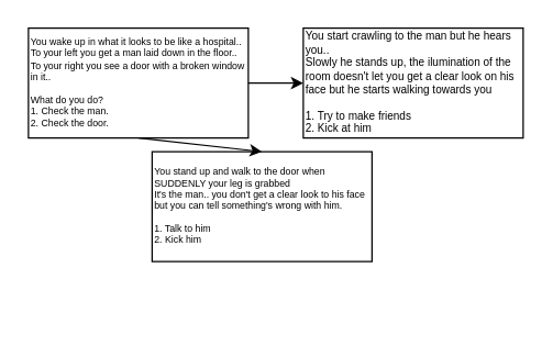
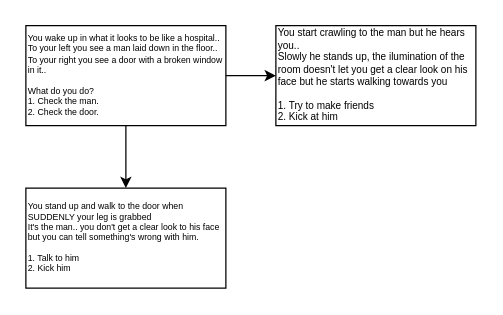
  <mxCell id="0" />
  <mxCell id="1" parent="0" />
- <mxCell id="2" value="&lt;div style=&quot;text-align: left; font-size: 7px;&quot;&gt;&lt;font style=&quot;font-size: 7px;&quot;&gt;You wake up in what it looks to be like a hospital..&amp;nbsp;&lt;/font&gt;&lt;/div&gt;&lt;div style=&quot;text-align: left; font-size: 7px;&quot;&gt;&lt;font style=&quot;font-size: 7px;&quot;&gt;To your left you get a man laid down in the floor..&lt;/font&gt;&lt;/div&gt;&lt;div style=&quot;text-align: left; font-size: 7px;&quot;&gt;&lt;font style=&quot;font-size: 7px;&quot;&gt;To your right you see a door with a broken window in it..&lt;/font&gt;&lt;/div&gt;&lt;div style=&quot;text-align: left; font-size: 7px;&quot;&gt;&lt;font style=&quot;font-size: 7px;&quot;&gt;&lt;br&gt;&lt;/font&gt;&lt;/div&gt;&lt;div style=&quot;text-align: left; font-size: 7px;&quot;&gt;&lt;font style=&quot;font-size: 7px;&quot;&gt;What do you do?&lt;/font&gt;&lt;/div&gt;&lt;div style=&quot;text-align: left; font-size: 7px;&quot;&gt;&lt;font style=&quot;font-size: 7px;&quot;&gt;1. Check the man.&lt;/font&gt;&lt;/div&gt;&lt;div style=&quot;text-align: left; font-size: 7px;&quot;&gt;&lt;font style=&quot;font-size: 7px;&quot;&gt;2. Check the door.&lt;/font&gt;&lt;/div&gt;&lt;div style=&quot;text-align: justify;&quot;&gt;&lt;/div&gt;" style="rounded=0;whiteSpace=wrap;html=1;align=left;" vertex="1" parent="1"><mxGeometry x="20" y="20" width="160" height="80" as="geometry" /></mxCell>
+ <mxCell id="2" value="&lt;div style=&quot;text-align: left; font-size: 7px;&quot;&gt;&lt;font style=&quot;font-size: 7px;&quot;&gt;You wake up in what it looks to be like a hospital..&amp;nbsp;&lt;/font&gt;&lt;/div&gt;&lt;div style=&quot;text-align: left; font-size: 7px;&quot;&gt;&lt;font style=&quot;font-size: 7px;&quot;&gt;To your left you see a man laid down in the floor..&lt;/font&gt;&lt;/div&gt;&lt;div style=&quot;text-align: left; font-size: 7px;&quot;&gt;&lt;font style=&quot;font-size: 7px;&quot;&gt;To your right you see a door with a broken window in it..&lt;/font&gt;&lt;/div&gt;&lt;div style=&quot;text-align: left; font-size: 7px;&quot;&gt;&lt;font style=&quot;font-size: 7px;&quot;&gt;&lt;br&gt;&lt;/font&gt;&lt;/div&gt;&lt;div style=&quot;text-align: left; font-size: 7px;&quot;&gt;&lt;font style=&quot;font-size: 7px;&quot;&gt;What do you do?&lt;/font&gt;&lt;/div&gt;&lt;div style=&quot;text-align: left; font-size: 7px;&quot;&gt;&lt;font style=&quot;font-size: 7px;&quot;&gt;1. Check the man.&lt;/font&gt;&lt;/div&gt;&lt;div style=&quot;text-align: left; font-size: 7px;&quot;&gt;&lt;font style=&quot;font-size: 7px;&quot;&gt;2. Check the door.&lt;/font&gt;&lt;/div&gt;&lt;div style=&quot;text-align: justify;&quot;&gt;&lt;/div&gt;" style="rounded=0;whiteSpace=wrap;html=1;align=left;" vertex="1" parent="1"><mxGeometry x="20" y="20" width="160" height="80" as="geometry" /></mxCell>
  <mxCell id="3" value="&lt;div style=&quot;text-align: left; font-size: 8px;&quot;&gt;&lt;div style=&quot;&quot;&gt;&lt;div style=&quot;&quot;&gt;You start crawling to the man but he hears you..&lt;/div&gt;&lt;div style=&quot;&quot;&gt;&lt;span style=&quot;&quot;&gt;Slowly he stands up, the ilumination of the room doesn't let you get a clear look on his face but he starts walking towards you&lt;/span&gt;&lt;/div&gt;&lt;div style=&quot;&quot;&gt;&lt;span style=&quot;&quot;&gt;&lt;br&gt;&lt;/span&gt;&lt;/div&gt;&lt;div style=&quot;&quot;&gt;&lt;span style=&quot;&quot;&gt;1. Try to make friends&lt;/span&gt;&lt;/div&gt;&lt;div style=&quot;&quot;&gt;&lt;span style=&quot;&quot;&gt;2. Kick at him&lt;/span&gt;&lt;/div&gt;&lt;/div&gt;&lt;/div&gt;&lt;div style=&quot;text-align: justify;&quot;&gt;&lt;/div&gt;" style="rounded=0;whiteSpace=wrap;html=1;align=left;" vertex="1" parent="1"><mxGeometry x="220" y="20" width="160" height="80" as="geometry" /></mxCell>
- <mxCell id="4" value="&lt;div style=&quot;text-align: left;&quot;&gt;&lt;div style=&quot;font-size: 7px;&quot;&gt;&lt;div style=&quot;&quot;&gt;&lt;div style=&quot;&quot;&gt;You stand up and walk to the door when SUDDENLY your leg is grabbed&lt;/div&gt;&lt;div style=&quot;&quot;&gt;&lt;span style=&quot;&quot;&gt;It's the man.. you don't get a clear look to his face but you can tell something's wrong with him.&lt;/span&gt;&lt;/div&gt;&lt;div style=&quot;&quot;&gt;&lt;span style=&quot;&quot;&gt;&lt;br&gt;&lt;/span&gt;&lt;/div&gt;&lt;div style=&quot;&quot;&gt;&lt;span style=&quot;&quot;&gt;1. Talk to him&lt;/span&gt;&lt;/div&gt;&lt;div style=&quot;&quot;&gt;&lt;span style=&quot;&quot;&gt;2. Kick him&lt;/span&gt;&lt;/div&gt;&lt;/div&gt;&lt;/div&gt;&lt;/div&gt;&lt;div style=&quot;text-align: justify;&quot;&gt;&lt;/div&gt;" style="rounded=0;whiteSpace=wrap;html=1;align=left;" vertex="1" parent="1"><mxGeometry x="110" y="110" width="160" height="80" as="geometry" /></mxCell>
+ <mxCell id="4" value="&lt;div style=&quot;text-align: left;&quot;&gt;&lt;div style=&quot;font-size: 7px;&quot;&gt;&lt;div style=&quot;&quot;&gt;&lt;div style=&quot;&quot;&gt;You stand up and walk to the door when SUDDENLY your leg is grabbed&lt;/div&gt;&lt;div style=&quot;&quot;&gt;&lt;span style=&quot;&quot;&gt;It's the man.. you don't get a clear look to his face but you can tell something's wrong with him.&lt;/span&gt;&lt;/div&gt;&lt;div style=&quot;&quot;&gt;&lt;span style=&quot;&quot;&gt;&lt;br&gt;&lt;/span&gt;&lt;/div&gt;&lt;div style=&quot;&quot;&gt;&lt;span style=&quot;&quot;&gt;1. Talk to him&lt;/span&gt;&lt;/div&gt;&lt;div style=&quot;&quot;&gt;&lt;span style=&quot;&quot;&gt;2. Kick him&lt;/span&gt;&lt;/div&gt;&lt;/div&gt;&lt;/div&gt;&lt;/div&gt;&lt;div style=&quot;text-align: justify;&quot;&gt;&lt;/div&gt;" style="rounded=0;whiteSpace=wrap;html=1;align=left;" vertex="1" parent="1"><mxGeometry x="20" y="150" width="160" height="80" as="geometry" /></mxCell>
  <mxCell id="5" value="" style="endArrow=classic;html=1;rounded=0;exitX=1;exitY=0.5;exitDx=0;exitDy=0;entryX=0;entryY=0.5;entryDx=0;entryDy=0;" edge="1" parent="1" source="2" target="3"><mxGeometry width="50" height="50" relative="1" as="geometry"><mxPoint x="220" y="250" as="sourcePoint" /><mxPoint x="270" y="200" as="targetPoint" /></mxGeometry></mxCell>
  <mxCell id="6" value="" style="endArrow=classic;html=1;rounded=0;exitX=0.5;exitY=1;exitDx=0;exitDy=0;entryX=0.5;entryY=0;entryDx=0;entryDy=0;" edge="1" parent="1" source="2" target="4"><mxGeometry width="50" height="50" relative="1" as="geometry"><mxPoint x="290" y="230" as="sourcePoint" /><mxPoint x="340" y="180" as="targetPoint" /></mxGeometry></mxCell>
